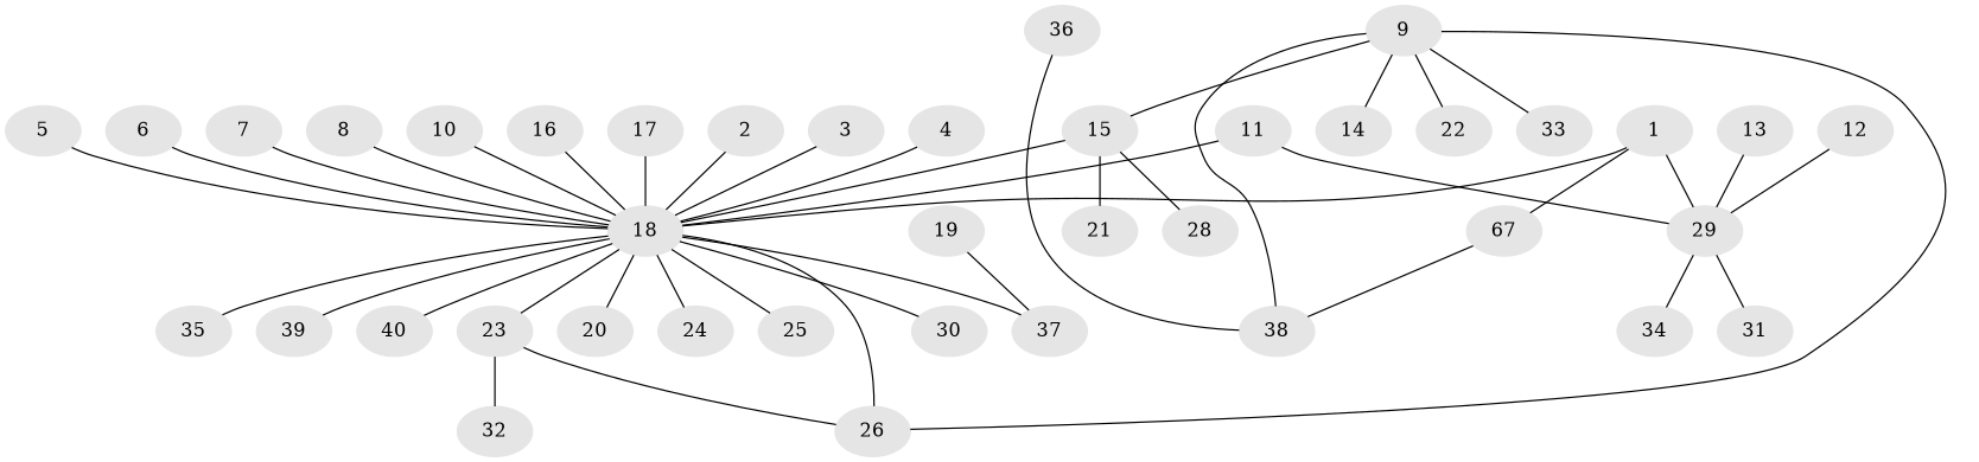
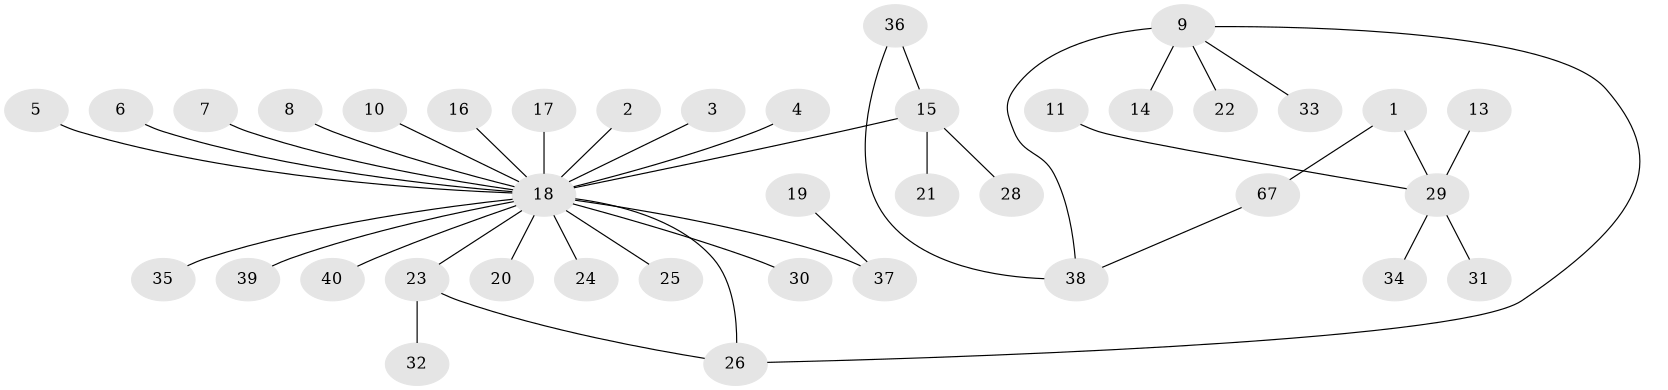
  graph {
    node [color=gray90 style=filled]
    edge [weight=1.0]
    1
    18
    n3 [label=67]
    29
    26
    20
    23
    24
    25
    30
    35
    37
    39
    40
    38
    31
    34
    2
    3
    4
    5
    6
    7
    8
    9
    14
    15
    22
    33
    21
    28
    10
    11
-   12
    13
    19
    16
    17
    32
    36
-   1 -- 18
    1 -- n3
    1 -- 29
    18 -- 26
    18 -- 20
    18 -- 23
    18 -- 24
    18 -- 25
    18 -- 30
    18 -- 35
    18 -- 37
    18 -- 39
    18 -- 40
    n3 -- 38
    29 -- 31
    29 -- 34
    23 -- 26
    23 -- 32
    2 -- 18
    3 -- 18
    4 -- 18
    5 -- 18
    6 -- 18
    7 -- 18
    8 -- 18
    9 -- 26
    9 -- 38
    9 -- 14
-   9 -- 15
+   36 -- 15
    9 -- 22
    9 -- 33
    15 -- 18
    15 -- 21
    15 -- 28
    10 -- 18
-   11 -- 18
    11 -- 29
-   12 -- 29
    13 -- 29
    19 -- 37
    16 -- 18
    17 -- 18
    36 -- 38
  }
